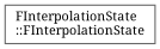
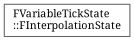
  digraph {
    rankdir=LR
    fontname="Noto Serif"
-   n1 [color=grey40 fillcolor=white fontname="Noto Serif" fontsize=10 height=0.2 label="FInterpolationState\l::FInterpolationState" shape=box style=filled width=0.4]
+   n1 [color=grey40 fillcolor=white fontname="Noto Serif" fontsize=10 height=0.2 label="FVariableTickState\l::FInterpolationState" shape=box style=filled width=0.4]
  }
